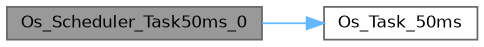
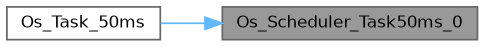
  digraph {
    rankdir=LR
    node [fontname=Helvetica fontsize=10 shape=box style=filled]
    n1 [color=gray40 fillcolor=grey60 fontcolor=black height=0.2 label=Os_Scheduler_Task50ms_0 width=0.4]
    n2 [color=grey40 fillcolor=white height=0.2 label=Os_Task_50ms width=0.4]
-   n1 -> n2 [color=steelblue1 fontname=Helvetica fontsize=10 labelfontname=Helvetica labelfontsize=10 style=solid]
+   n2 -> n1 [color=steelblue1 fontname=Helvetica fontsize=10 labelfontname=Helvetica labelfontsize=10 style=solid]
  }
